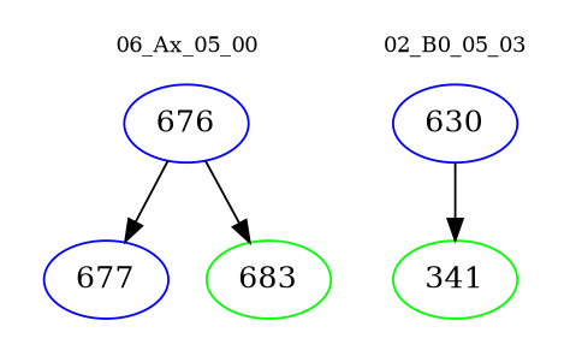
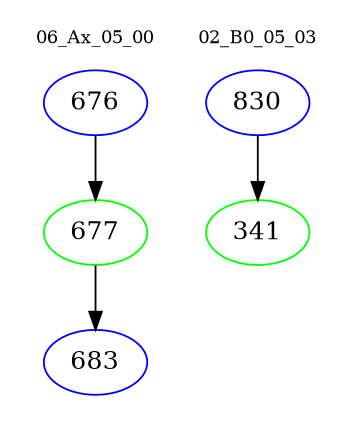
  digraph {
    node [color=blue]
    edge [color=black]
    n1 [label=676]
-   n2 [label=677]
-   n3 [color=green label=683]
-   n4 [label=630]
+   n2 [color=green label=677]
+   n3 [label=683]
+   n4 [label=830]
    n5 [color=green label=341]
    subgraph cluster_1 {
      color=white
      fontsize=10
      label="06_Ax_05_00"
      n1
      n2
      n3
    }
    subgraph cluster_2 {
      color=white
      fontsize=10
      label="02_B0_05_03"
      n4
      n5
    }
    n1 -> n2
-   n1 -> n3
+   n2 -> n3
    n4 -> n5
  }
